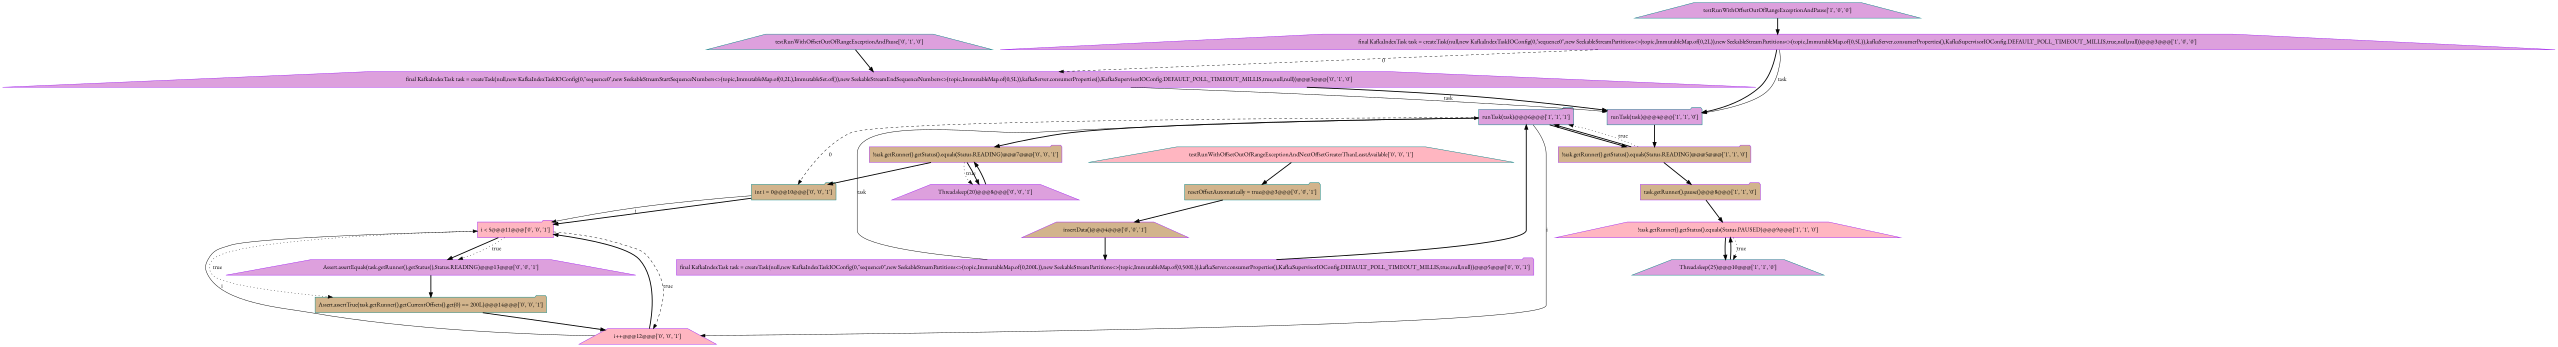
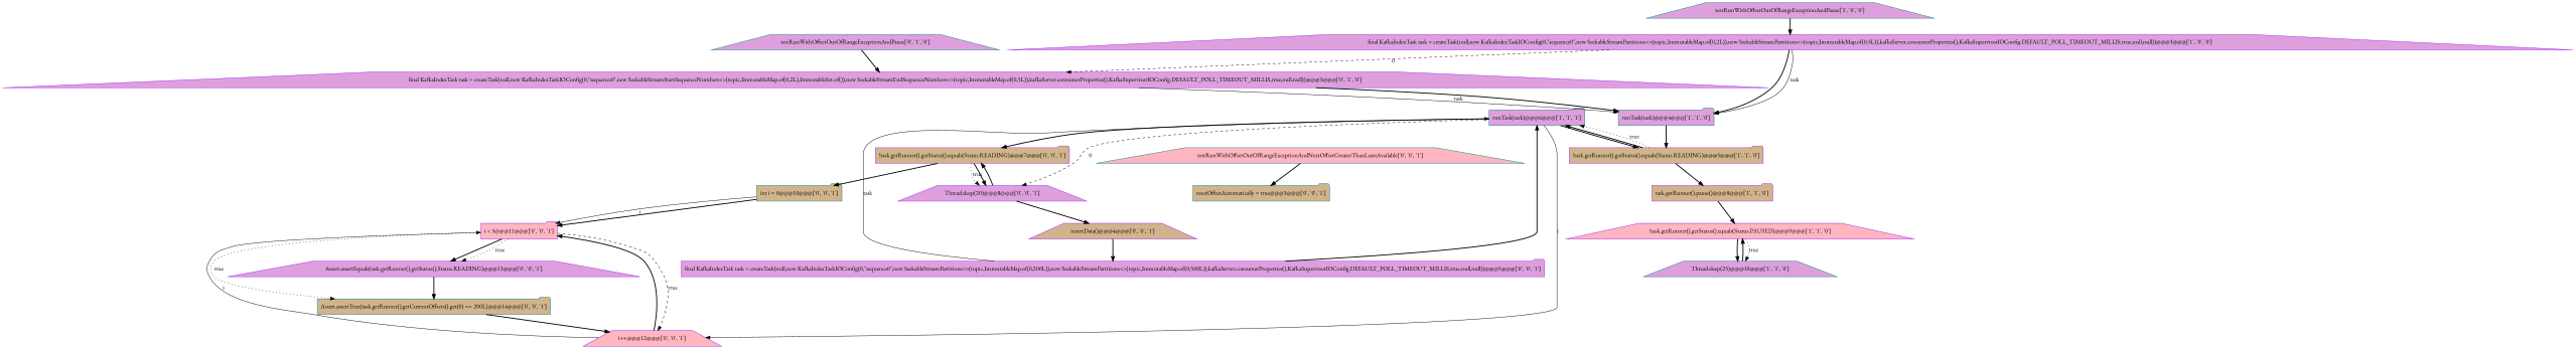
  digraph {
    fontname="EB Garamond"
    node [color=purple fillcolor=plum fontname="EB Garamond" shape=trapezium style=filled]
    edge [fontname="EB Garamond" style=bold]
    n1 [color=teal label="runTask(task)@@@6@@@['1', '1', '1']" shape=folder]
    n2 [fillcolor=tan label="!task.getRunner().getStatus().equals(Status.READING)@@@7@@@['0', '0', '1']" shape=folder]
    n3 [fillcolor=tan label="!task.getRunner().getStatus().equals(Status.READING)@@@5@@@['1', '1', '0']" shape=folder]
    n4 [label="Thread.sleep(20)@@@8@@@['0', '0', '1']"]
    n5 [fillcolor=lightpink label="i++@@@12@@@['0', '0', '1']"]
    n6 [color=teal fillcolor=tan label="int i = 0@@@10@@@['0', '0', '1']" shape=folder]
    n7 [fillcolor=tan label="task.getRunner().pause()@@@8@@@['1', '1', '0']" shape=folder]
    n8 [fillcolor=lightpink label="i < 5@@@11@@@['0', '0', '1']" shape=folder]
    n9 [fillcolor=lightpink label="!task.getRunner().getStatus().equals(Status.PAUSED)@@@9@@@['1', '1', '0']"]
    n10 [label="final KafkaIndexTask task = createTask(null,new KafkaIndexTaskIOConfig(0,\"sequence0\",new SeekableStreamPartitions<>(topic,ImmutableMap.of(0,2L)),new SeekableStreamPartitions<>(topic,ImmutableMap.of(0,5L)),kafkaServer.consumerProperties(),KafkaSupervisorIOConfig.DEFAULT_POLL_TIMEOUT_MILLIS,true,null,null))@@@3@@@['1', '0', '0']"]
    n11 [label="final KafkaIndexTask task = createTask(null,new KafkaIndexTaskIOConfig(0,\"sequence0\",new SeekableStreamStartSequenceNumbers<>(topic,ImmutableMap.of(0,2L),ImmutableSet.of()),new SeekableStreamEndSequenceNumbers<>(topic,ImmutableMap.of(0,5L)),kafkaServer.consumerProperties(),KafkaSupervisorIOConfig.DEFAULT_POLL_TIMEOUT_MILLIS,true,null,null))@@@3@@@['0', '1', '0']"]
    n12 [color=teal label="runTask(task)@@@4@@@['1', '1', '0']" shape=folder]
    n13 [color=teal fillcolor=tan label="Assert.assertTrue(task.getRunner().getCurrentOffsets().get(0) == 200L)@@@14@@@['0', '0', '1']" shape=folder]
    n14 [color=teal fillcolor=tan label="resetOffsetAutomatically = true@@@3@@@['0', '0', '1']" shape=folder]
    n15 [fillcolor=tan label="insertData()@@@4@@@['0', '0', '1']"]
    n16 [label="final KafkaIndexTask task = createTask(null,new KafkaIndexTaskIOConfig(0,\"sequence0\",new SeekableStreamPartitions<>(topic,ImmutableMap.of(0,200L)),new SeekableStreamPartitions<>(topic,ImmutableMap.of(0,500L)),kafkaServer.consumerProperties(),KafkaSupervisorIOConfig.DEFAULT_POLL_TIMEOUT_MILLIS,true,null,null))@@@5@@@['0', '0', '1']" shape=folder]
    n17 [color=teal label="Thread.sleep(25)@@@10@@@['1', '1', '0']"]
    n18 [label="Assert.assertEquals(task.getRunner().getStatus(),Status.READING)@@@13@@@['0', '0', '1']"]
    n19 [color=teal label="testRunWithOffsetOutOfRangeExceptionAndPause['1', '0', '0']"]
    n20 [color=teal label="testRunWithOffsetOutOfRangeExceptionAndPause['0', '1', '0']"]
    n21 [color=teal fillcolor=lightpink label="testRunWithOffsetOutOfRangeExceptionAndNextOffsetGreaterThanLeastAvailable['0', '0', '1']"]
    n1 -> n2
    n1 -> n3
-   n1 -> n6 [label=0 style=dashed]
+   n1 -> n4 [label=0 style=dashed]
    n1 -> n5 [label=i style=solid]
    n2 -> n4 [label=true style=dotted]
    n2 -> n4
    n2 -> n6
    n3 -> n1 [label=true style=dotted]
    n3 -> n1
    n3 -> n7
    n4 -> n2
    n5 -> n8 [label=i style=solid]
    n5 -> n8
    n6 -> n8
    n6 -> n8 [label=i style=solid]
    n7 -> n9
    n8 -> n5 [label=true style=dashed]
    n8 -> n13 [label=true style=dotted]
    n8 -> n18
    n8 -> n18 [label=true style=dotted]
    n9 -> n17 [label=true style=dotted]
    n9 -> n17
    n10 -> n11 [label=0 style=dashed]
    n10 -> n12
    n10 -> n12 [label=task style=solid]
    n11 -> n12 [label=task style=solid]
    n11 -> n12
    n12 -> n3
    n13 -> n5
-   n14 -> n15
+   n4 -> n15
    n15 -> n16
    n16 -> n1
    n16 -> n1 [label=task style=solid]
    n17 -> n9
    n18 -> n13
    n19 -> n10
    n20 -> n11
    n21 -> n14
  }
